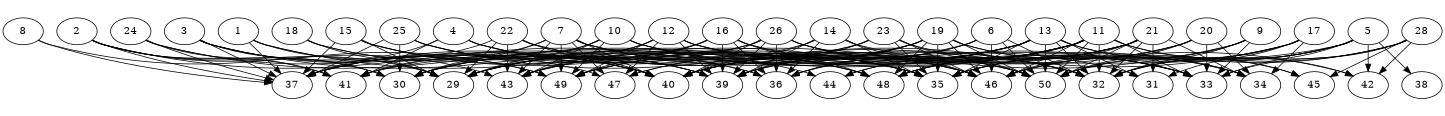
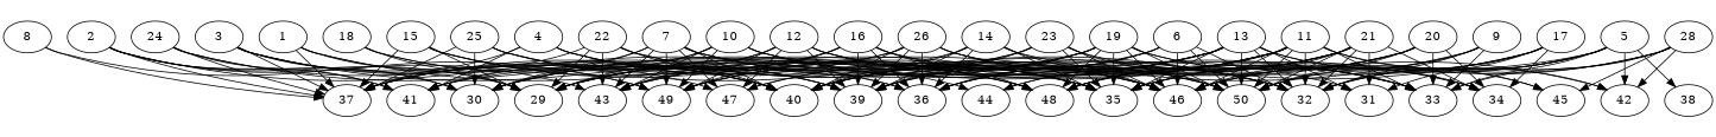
  digraph {
    node [alpha=0.09]
    1 [alpha=0.14 expect_size=22996992]
    29 [alpha=0.05 expect_size=40677376]
    35 [alpha=0.05 expect_size=39323648]
    37 [expect_size=12339200]
    40 [alpha=0.16 expect_size=41489408]
    2 [alpha=0.07 expect_size=25961472]
    30 [alpha=0.08 expect_size=13340672]
    36 [alpha=0.07 expect_size=49244160]
    41 [alpha=0.16 expect_size=13131776]
    43 [alpha=0.16 expect_size=31310848]
    3 [alpha=0.13 expect_size=19454976]
    47 [alpha=0.10 expect_size=5555200]
    48 [alpha=0.03 expect_size=25626624]
    49 [alpha=0.11 expect_size=35648512]
    4 [alpha=0.15 expect_size=46137344]
    46 [alpha=0.16 expect_size=37157888]
    5 [expect_size=33694720]
    32 [expect_size=45122560]
    33 [expect_size=48343040]
    38 [alpha=0.04 expect_size=11995136]
    42 [alpha=0.03 expect_size=9089024]
    50 [alpha=0.03 expect_size=44919808]
    6 [alpha=0.15 expect_size=17954816]
    39 [alpha=0.04 expect_size=30381056]
    7 [alpha=0.13 expect_size=41444352]
    8 [alpha=0.10 expect_size=34595840]
    9 [expect_size=26422272]
    10 [alpha=0.15 expect_size=20239360]
    31 [alpha=0.18 expect_size=40360960]
    11 [alpha=0.01 expect_size=21835776]
    44 [alpha=0.08 expect_size=51496960]
    45 [alpha=0.11 expect_size=25210880]
    12 [alpha=0.17 expect_size=7192576]
    13 [alpha=0.15 expect_size=24128512]
    34 [expect_size=17050624]
    14 [alpha=0.10 expect_size=7990272]
    15 [alpha=0.12 expect_size=42763264]
    16 [alpha=0.06 expect_size=17830912]
    17 [alpha=0.11 expect_size=6093824]
    18 [alpha=0.15 expect_size=37891072]
    19 [alpha=0.08 expect_size=14540800]
    20 [alpha=0.11 expect_size=35051520]
    21 [alpha=0.02 expect_size=22126592]
    22 [alpha=0.01 expect_size=23969792]
    23 [alpha=0.07 expect_size=17008640]
    24 [expect_size=6273024]
    25 [alpha=0.04 expect_size=28701696]
    26 [alpha=0.04 expect_size=10720256]
    28 [alpha=0.08 expect_size=51448832]
    1 -> 29
    1 -> 35
    1 -> 37
    1 -> 40
    2 -> 29
    2 -> 37
    2 -> 30
    2 -> 36
    2 -> 41
    2 -> 43
    3 -> 37
    3 -> 40
    3 -> 30
    3 -> 47
    3 -> 48
    3 -> 49
    4 -> 35
    4 -> 37
    4 -> 36
    4 -> 41
    4 -> 46
    5 -> 35
    5 -> 41
    5 -> 46
    5 -> 32
    5 -> 33
    5 -> 38
    5 -> 42
    5 -> 50
    6 -> 30
    6 -> 36
    6 -> 46
    6 -> 32
    6 -> 50
    6 -> 39
    7 -> 35
    7 -> 40
    7 -> 30
    7 -> 41
    7 -> 43
    7 -> 47
    7 -> 49
    7 -> 46
    7 -> 32
    8 -> 37
    8 -> 49
    9 -> 49
    9 -> 46
    9 -> 32
    9 -> 33
    9 -> 50
    10 -> 29
    10 -> 35
    10 -> 30
    10 -> 43
    10 -> 49
    10 -> 33
    10 -> 31
    11 -> 29
    11 -> 40
    11 -> 43
    11 -> 47
    11 -> 48
    11 -> 49
    11 -> 46
    11 -> 32
    11 -> 33
    11 -> 42
    11 -> 50
    11 -> 44
    11 -> 45
    12 -> 29
    12 -> 43
    12 -> 47
    12 -> 49
    12 -> 46
    12 -> 33
    12 -> 50
    12 -> 39
    13 -> 29
    13 -> 35
    13 -> 30
    13 -> 36
    13 -> 43
    13 -> 47
    13 -> 32
    13 -> 50
    13 -> 31
    13 -> 45
    13 -> 34
    14 -> 29
    14 -> 35
    14 -> 40
    14 -> 36
    14 -> 46
    14 -> 42
    14 -> 39
    15 -> 29
    15 -> 35
    15 -> 37
    15 -> 48
    15 -> 39
    16 -> 37
    16 -> 36
    16 -> 43
    16 -> 48
    16 -> 49
    16 -> 46
    16 -> 39
    16 -> 34
    17 -> 35
    17 -> 40
    17 -> 48
    17 -> 32
    17 -> 31
    17 -> 34
    18 -> 29
    18 -> 40
    18 -> 39
    19 -> 29
    19 -> 35
    19 -> 40
    19 -> 41
    19 -> 48
    19 -> 46
    19 -> 33
    19 -> 50
    19 -> 39
    19 -> 34
    20 -> 35
    20 -> 40
+   20 -> 36
    20 -> 48
    20 -> 33
    20 -> 50
    20 -> 34
    21 -> 40
    21 -> 36
    21 -> 48
    21 -> 46
    21 -> 32
    21 -> 50
    21 -> 39
    21 -> 31
    21 -> 44
    21 -> 34
    22 -> 29
    22 -> 37
    22 -> 40
    22 -> 43
    22 -> 32
    22 -> 50
    23 -> 35
    23 -> 37
    23 -> 49
    23 -> 46
    23 -> 33
    23 -> 50
    23 -> 39
    24 -> 37
    24 -> 40
    24 -> 41
    24 -> 44
    25 -> 37
    25 -> 30
    25 -> 48
    25 -> 32
    25 -> 39
    26 -> 37
    26 -> 40
    26 -> 30
    26 -> 36
    26 -> 32
    26 -> 33
    26 -> 50
    26 -> 39
    28 -> 35
    28 -> 46
    28 -> 32
    28 -> 33
    28 -> 42
    28 -> 45
  }
